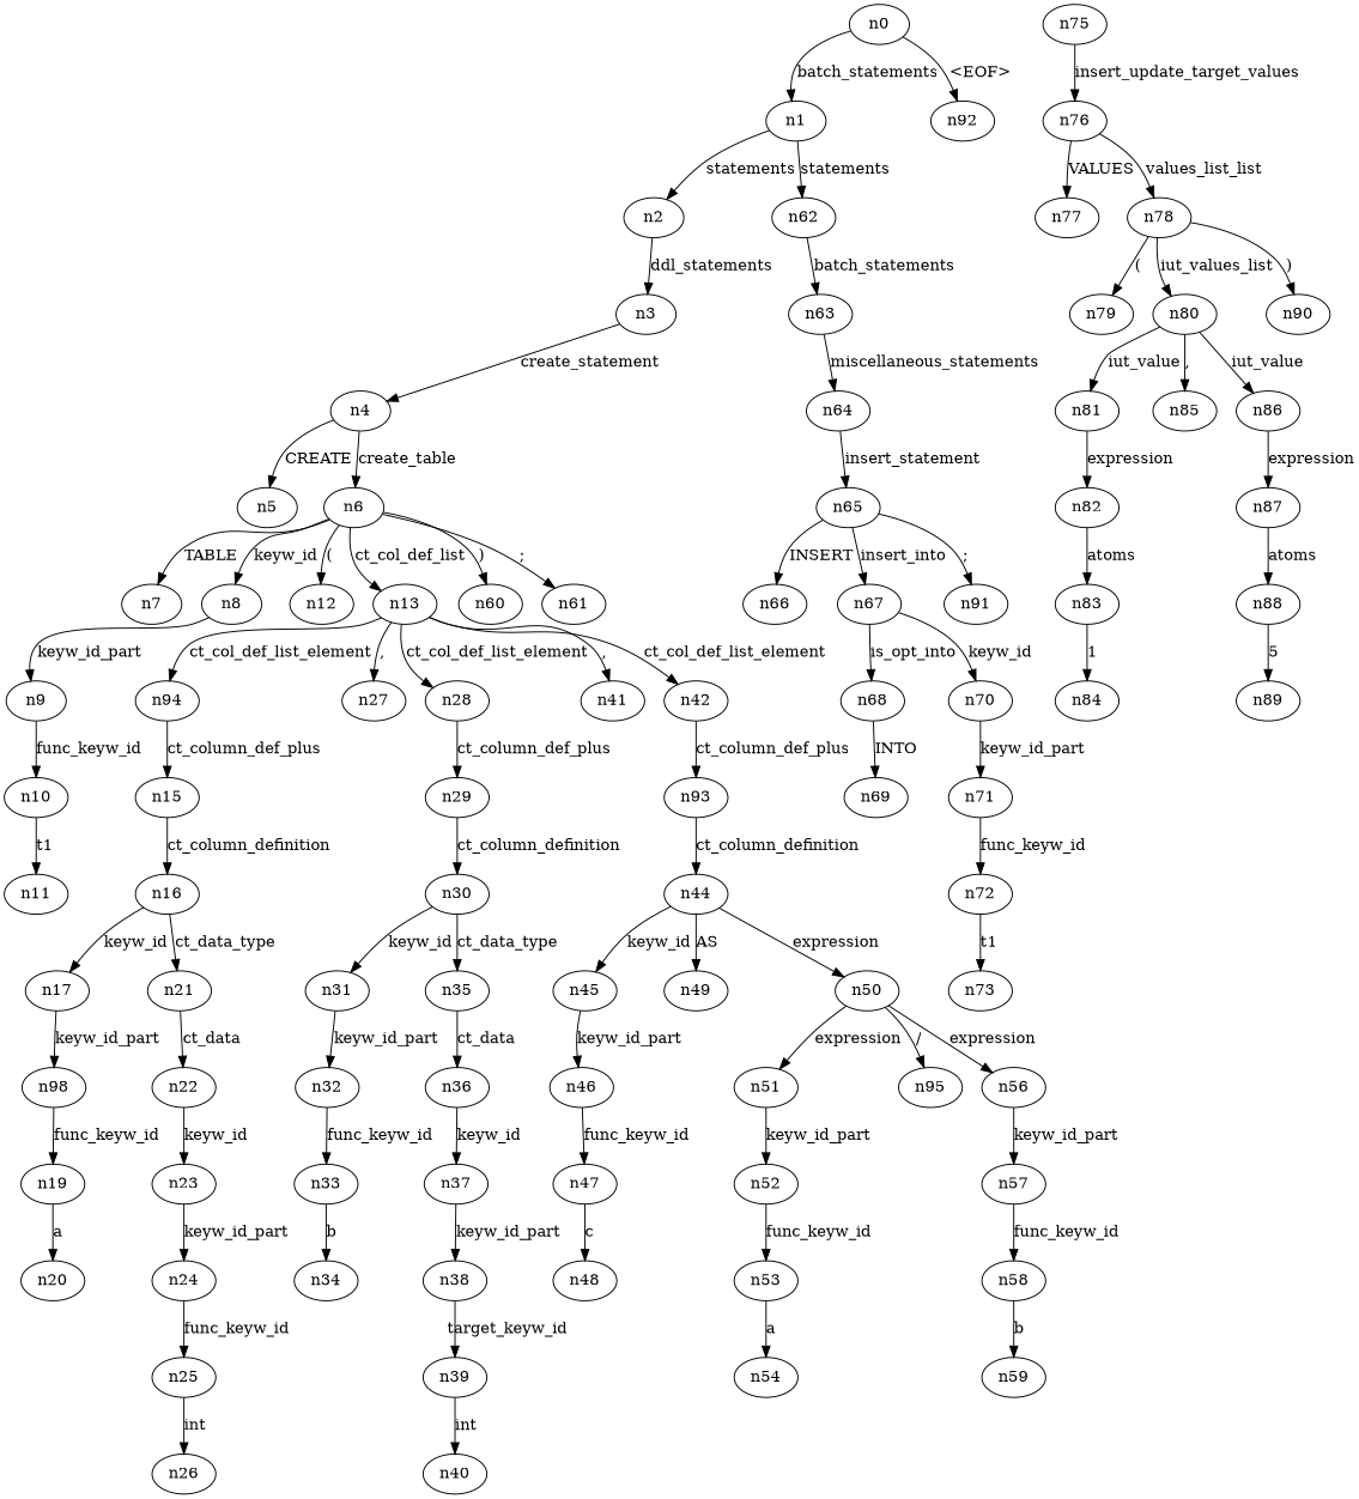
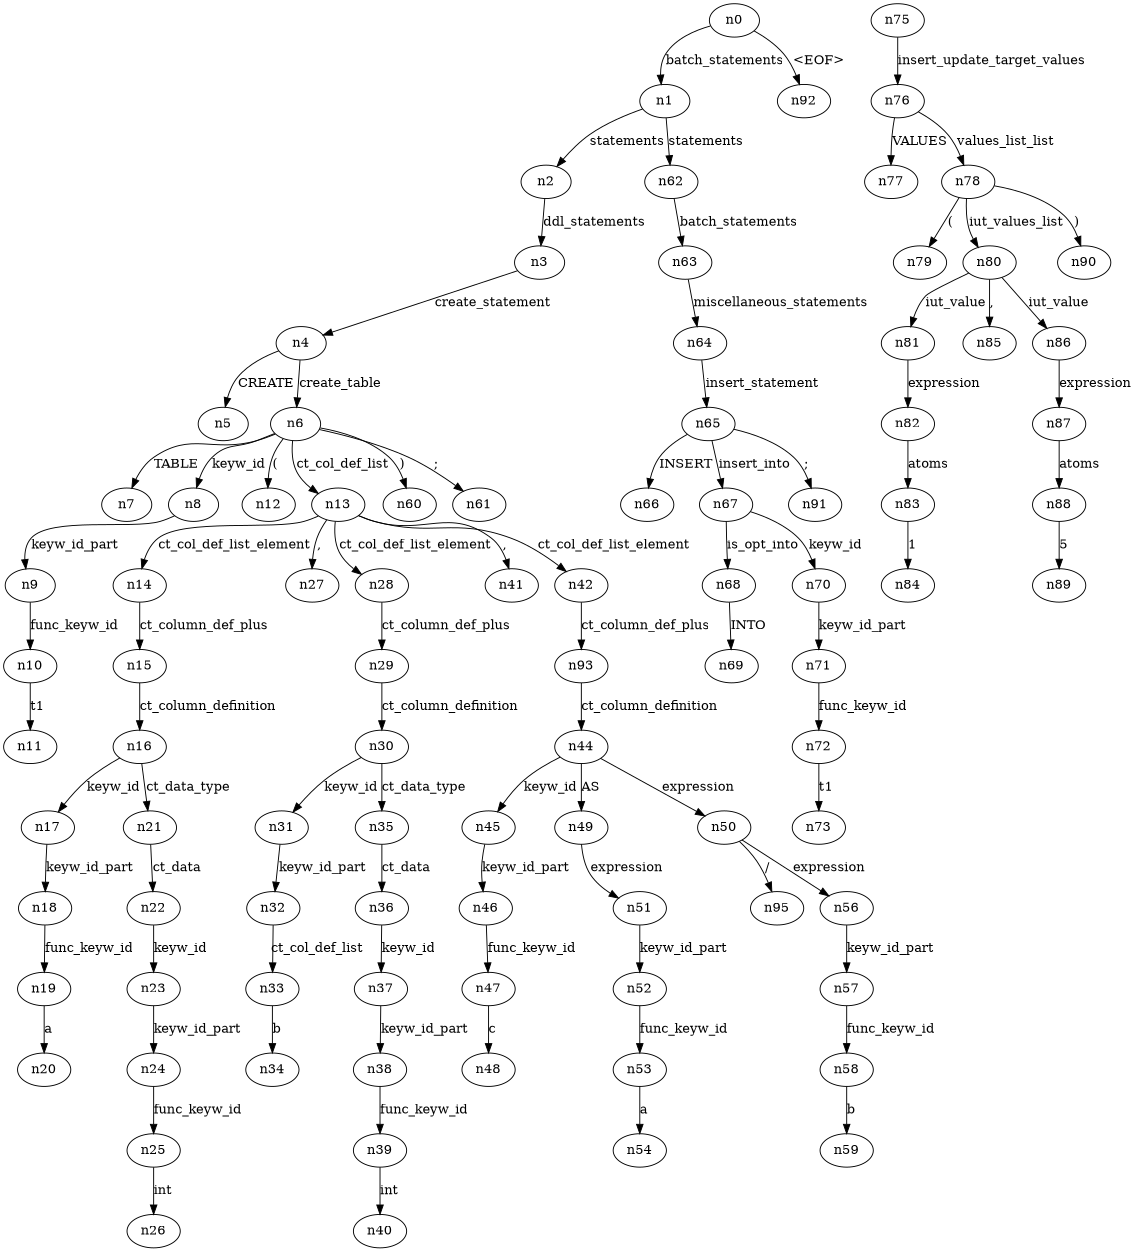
  digraph {
    n0
    n1
    n92
    n2
    n62
    n3
    n63
    n4
    n5
    n6
    n7
    n8
    n12
    n13
    n60
    n61
    n9
-   n14 [label=n94]
+   n14
    n27
    n28
    n41
    n42
    n10
    n11
    n15
    n29
    n43 [label=n93]
    n16
    n17
    n21
-   n18 [label=n98]
+   n18
    n22
    n19
    n20
    n23
    n24
    n25
    n26
    n30
    n31
    n35
    n32
    n36
    n33
    n34
    n37
    n38
    n39
    n40
    n44
    n45
    n49
    n50
    n46
    n51
    n55 [label=n95]
    n56
    n47
    n48
    n52
    n57
    n53
    n54
    n58
    n59
    n64
    n65
    n66
    n67
    n91
    n68
    n70
    n69
    n71
    n72
    n73
    n75
    n76
    n77
    n78
    n79
    n80
    n90
    n81
    n85
    n86
    n82
    n87
    n83
    n84
    n88
    n89
    n0 -> n1 [label=batch_statements]
    n0 -> n92 [label="<EOF>"]
    n1 -> n2 [label=statements]
    n1 -> n62 [label=statements]
    n2 -> n3 [label=ddl_statements]
    n62 -> n63 [label=batch_statements]
    n3 -> n4 [label=create_statement]
    n63 -> n64 [label=miscellaneous_statements]
    n4 -> n5 [label=CREATE]
    n4 -> n6 [label=create_table]
    n6 -> n7 [label=TABLE]
    n6 -> n8 [label=keyw_id]
    n6 -> n12 [label="("]
    n6 -> n13 [label=ct_col_def_list]
    n6 -> n60 [label=")"]
    n6 -> n61 [label=";"]
    n8 -> n9 [label=keyw_id_part]
    n13 -> n14 [label=ct_col_def_list_element]
    n13 -> n27 [label=","]
    n13 -> n28 [label=ct_col_def_list_element]
    n13 -> n41 [label=","]
    n13 -> n42 [label=ct_col_def_list_element]
    n9 -> n10 [label=func_keyw_id]
    n14 -> n15 [label=ct_column_def_plus]
    n28 -> n29 [label=ct_column_def_plus]
    n42 -> n43 [label=ct_column_def_plus]
    n10 -> n11 [label=t1]
    n15 -> n16 [label=ct_column_definition]
    n29 -> n30 [label=ct_column_definition]
    n43 -> n44 [label=ct_column_definition]
    n16 -> n17 [label=keyw_id]
    n16 -> n21 [label=ct_data_type]
    n17 -> n18 [label=keyw_id_part]
    n21 -> n22 [label=ct_data]
    n18 -> n19 [label=func_keyw_id]
    n22 -> n23 [label=keyw_id]
    n19 -> n20 [label=a]
    n23 -> n24 [label=keyw_id_part]
    n24 -> n25 [label=func_keyw_id]
    n25 -> n26 [label=int]
    n30 -> n31 [label=keyw_id]
    n30 -> n35 [label=ct_data_type]
    n31 -> n32 [label=keyw_id_part]
    n35 -> n36 [label=ct_data]
-   n32 -> n33 [label=func_keyw_id]
+   n32 -> n33 [label=ct_col_def_list]
    n36 -> n37 [label=keyw_id]
    n33 -> n34 [label=b]
    n37 -> n38 [label=keyw_id_part]
-   n38 -> n39 [label=target_keyw_id]
+   n38 -> n39 [label=func_keyw_id]
    n39 -> n40 [label=int]
    n44 -> n45 [label=keyw_id]
    n44 -> n49 [label=AS]
    n44 -> n50 [label=expression]
    n45 -> n46 [label=keyw_id_part]
-   n50 -> n51 [label=expression]
+   n49 -> n51 [label=expression]
    n50 -> n55 [label="/"]
    n50 -> n56 [label=expression]
    n46 -> n47 [label=func_keyw_id]
    n51 -> n52 [label=keyw_id_part]
    n56 -> n57 [label=keyw_id_part]
    n47 -> n48 [label=c]
    n52 -> n53 [label=func_keyw_id]
    n57 -> n58 [label=func_keyw_id]
    n53 -> n54 [label=a]
    n58 -> n59 [label=b]
    n64 -> n65 [label=insert_statement]
    n65 -> n66 [label=INSERT]
    n65 -> n67 [label=insert_into]
    n65 -> n91 [label=";"]
    n67 -> n68 [label=is_opt_into]
    n67 -> n70 [label=keyw_id]
    n68 -> n69 [label=INTO]
    n70 -> n71 [label=keyw_id_part]
    n71 -> n72 [label=func_keyw_id]
    n72 -> n73 [label=t1]
    n75 -> n76 [label=insert_update_target_values]
    n76 -> n77 [label=VALUES]
    n76 -> n78 [label=values_list_list]
    n78 -> n79 [label="("]
    n78 -> n80 [label=iut_values_list]
    n78 -> n90 [label=")"]
    n80 -> n81 [label=iut_value]
    n80 -> n85 [label=","]
    n80 -> n86 [label=iut_value]
    n81 -> n82 [label=expression]
    n86 -> n87 [label=expression]
    n82 -> n83 [label=atoms]
    n87 -> n88 [label=atoms]
    n83 -> n84 [label=1]
    n88 -> n89 [label=5]
  }
